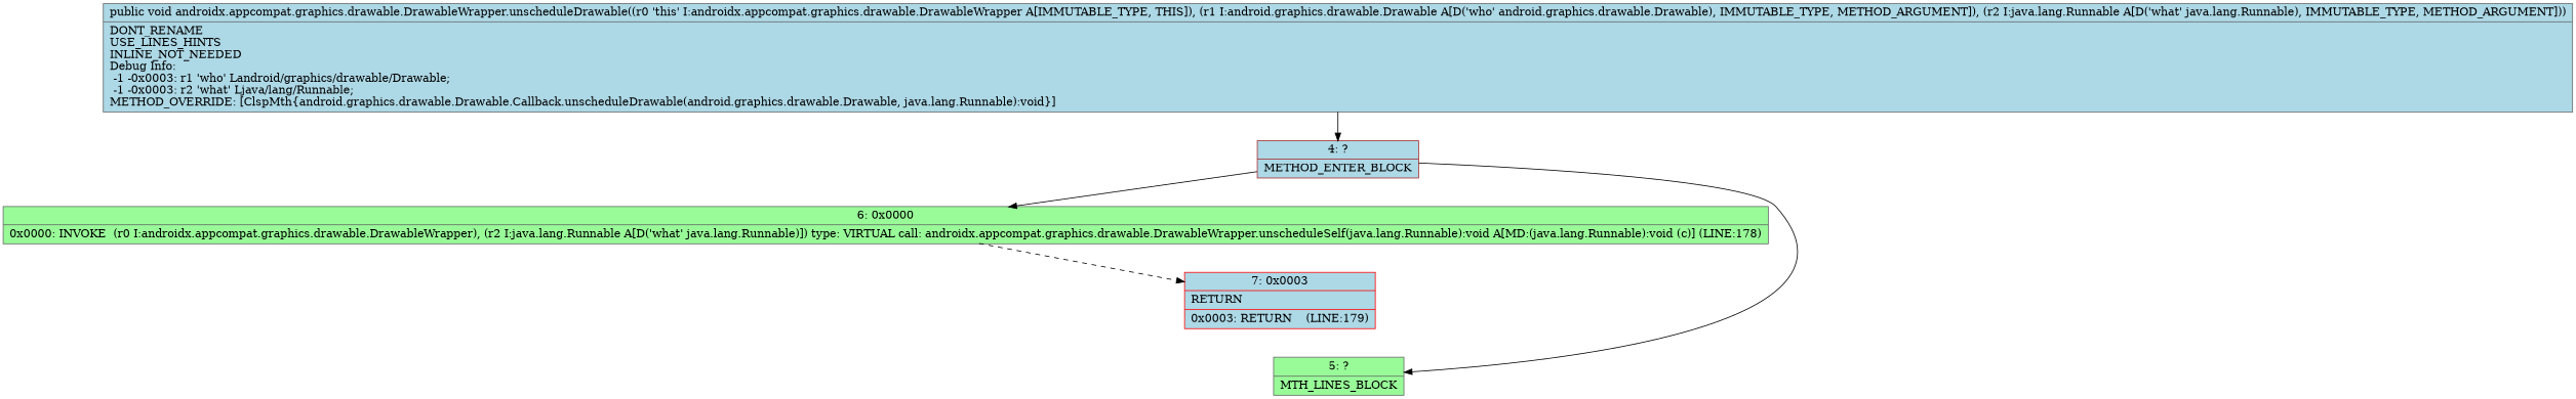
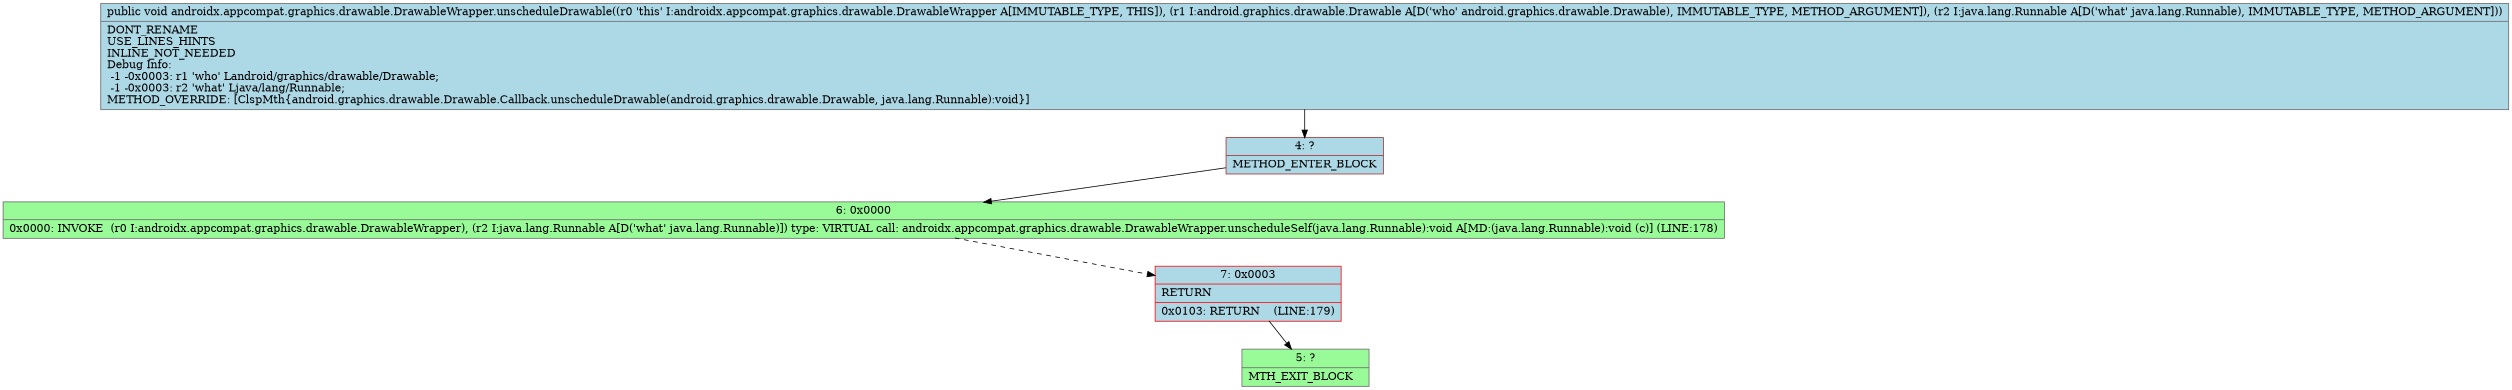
  digraph {
    node [color=gray40 fillcolor=lightblue shape=record style=filled]
    edge [arrowhead=normal style=solid]
    n1 [color=brown label="{4\:\ ?|METHOD_ENTER_BLOCK\l}"]
    n2 [fillcolor=palegreen label="{6\:\ 0x0000|0x0000: INVOKE  (r0 I:androidx.appcompat.graphics.drawable.DrawableWrapper), (r2 I:java.lang.Runnable A[D('what' java.lang.Runnable)]) type: VIRTUAL call: androidx.appcompat.graphics.drawable.DrawableWrapper.unscheduleSelf(java.lang.Runnable):void A[MD:(java.lang.Runnable):void (c)] (LINE:178)\l}"]
-   n3 [color=red label="{7\:\ 0x0003|RETURN\l|0x0003: RETURN    (LINE:179)\l}"]
-   n4 [fillcolor=palegreen label="{5\:\ ?|MTH_LINES_BLOCK\l}"]
+   n3 [color=red label="{7\:\ 0x0003|RETURN\l|0x0103: RETURN    (LINE:179)\l}"]
+   n4 [fillcolor=palegreen label="{5\:\ ?|MTH_EXIT_BLOCK\l}"]
    n5 [label="{public void androidx.appcompat.graphics.drawable.DrawableWrapper.unscheduleDrawable((r0 'this' I:androidx.appcompat.graphics.drawable.DrawableWrapper A[IMMUTABLE_TYPE, THIS]), (r1 I:android.graphics.drawable.Drawable A[D('who' android.graphics.drawable.Drawable), IMMUTABLE_TYPE, METHOD_ARGUMENT]), (r2 I:java.lang.Runnable A[D('what' java.lang.Runnable), IMMUTABLE_TYPE, METHOD_ARGUMENT]))  | DONT_RENAME\lUSE_LINES_HINTS\lINLINE_NOT_NEEDED\lDebug Info:\l  \-1 \-0x0003: r1 'who' Landroid\/graphics\/drawable\/Drawable;\l  \-1 \-0x0003: r2 'what' Ljava\/lang\/Runnable;\lMETHOD_OVERRIDE: [ClspMth\{android.graphics.drawable.Drawable.Callback.unscheduleDrawable(android.graphics.drawable.Drawable, java.lang.Runnable):void\}]\l}"]
    n1 -> n2
    n2 -> n3 [style=dashed]
-   n1 -> n4
+   n3 -> n4
    n5 -> n1
  }
